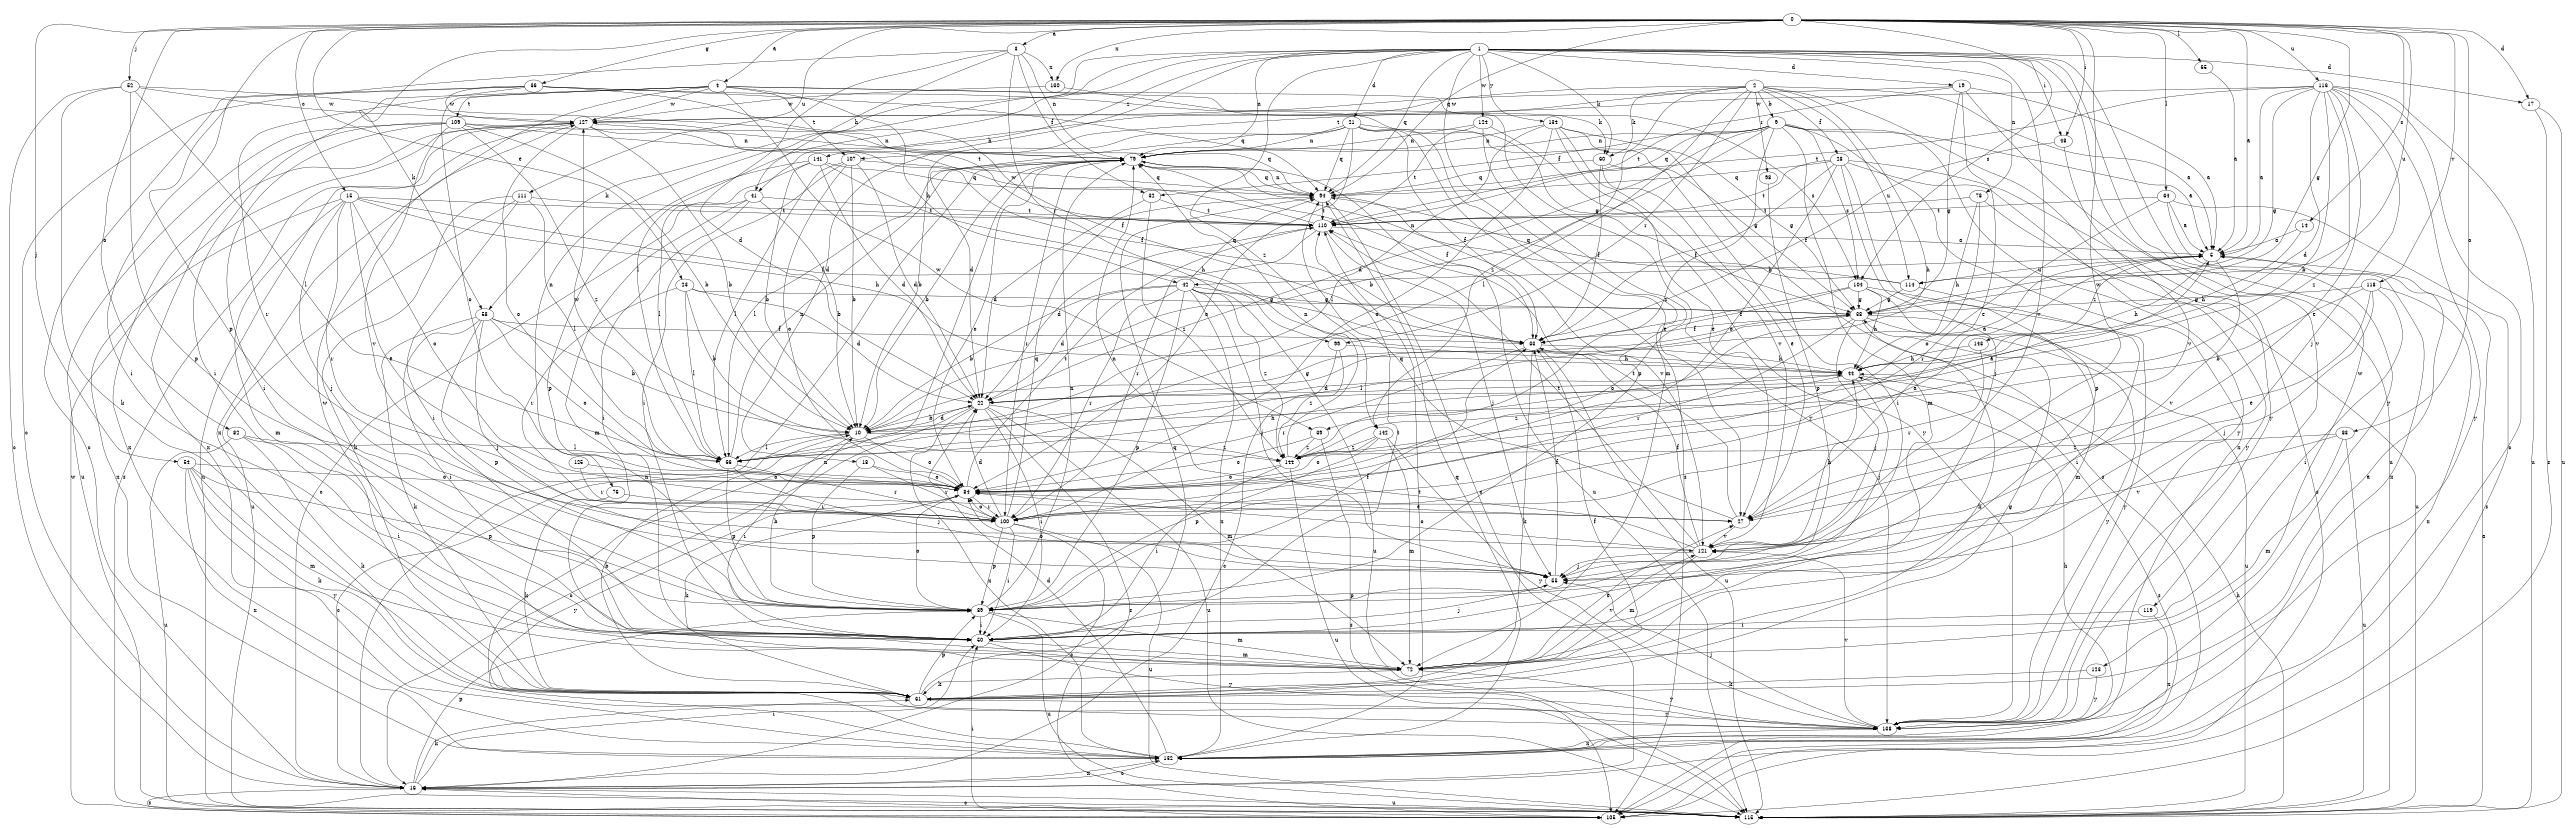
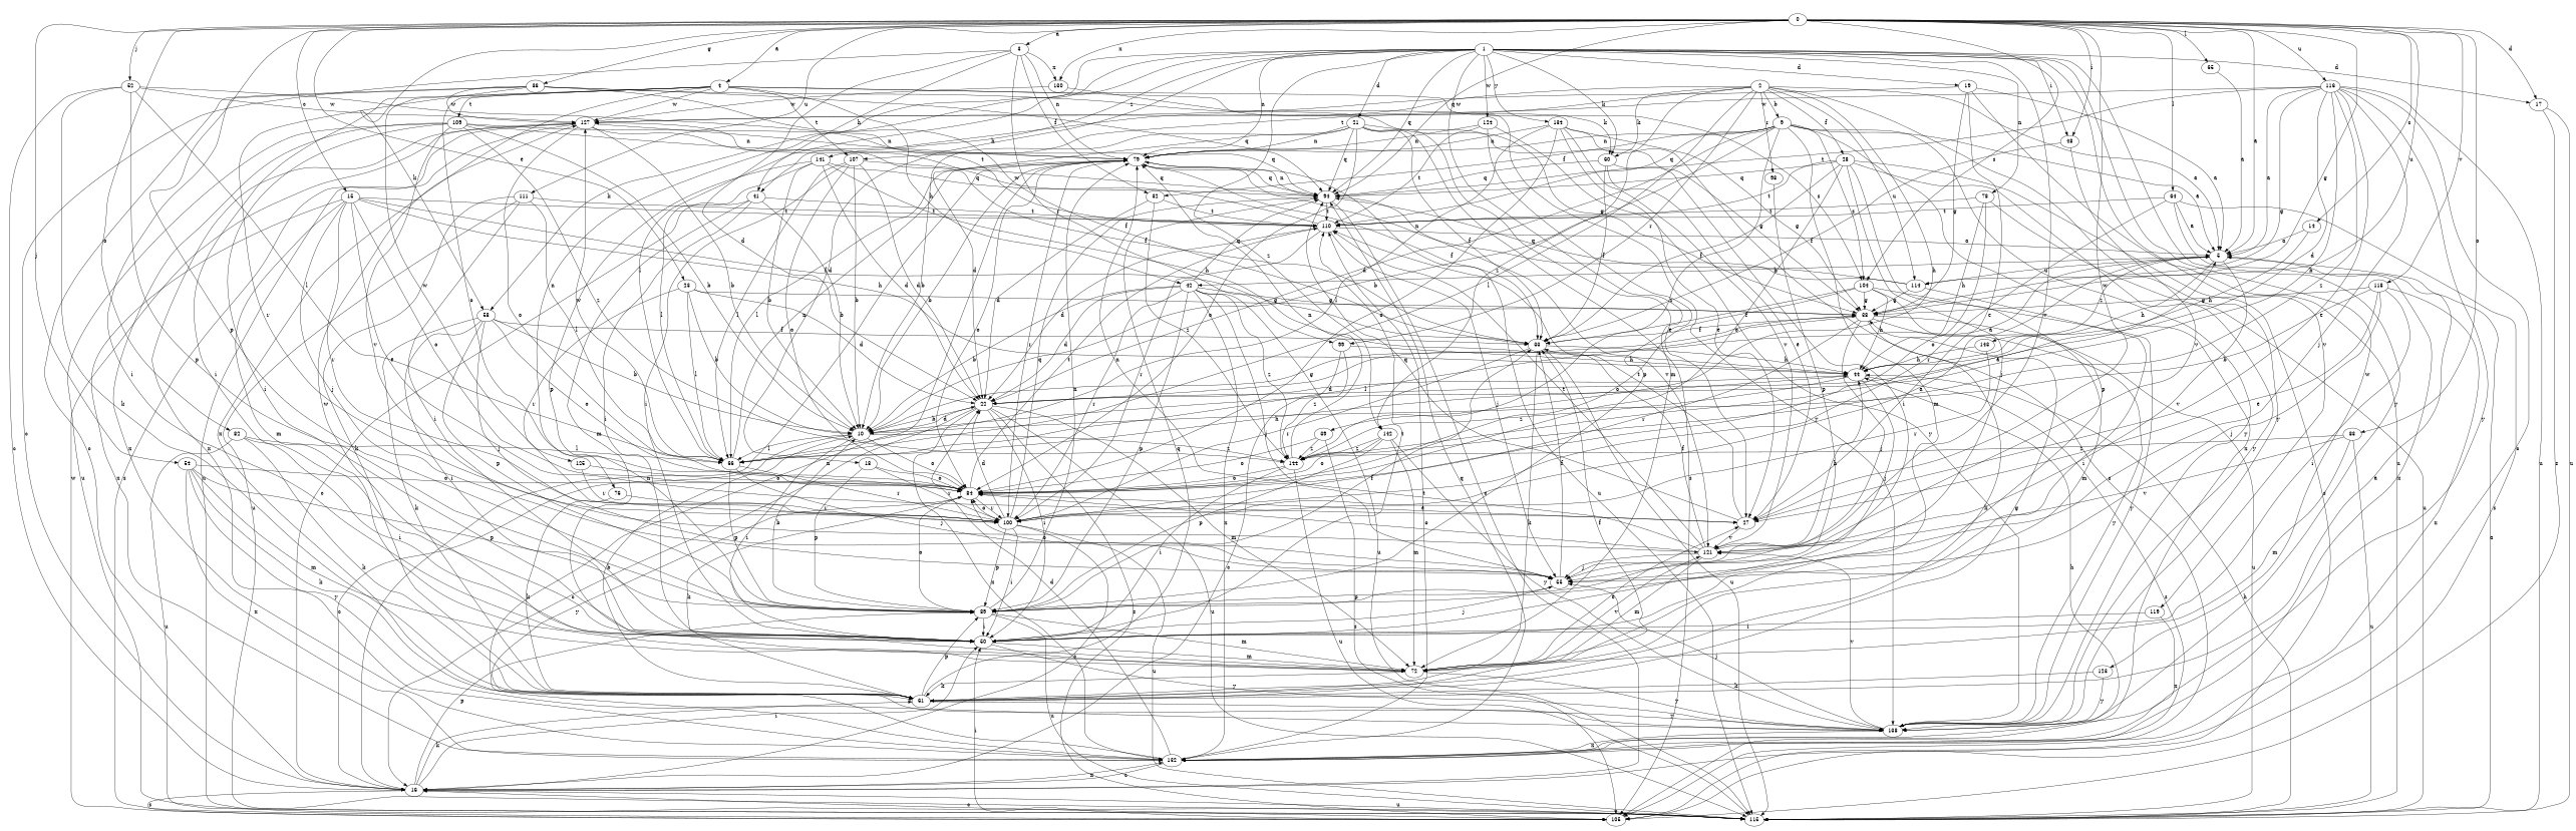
  strict digraph {
    0
    3
    4
    5
    14
    15
    17
    23
    27
    36
    38
    48
    52
    54
    58
    64
    65
    82
    83
    89
    94
    104
    111
    114
    116
    118
    130
    79
    41
    99
    16
    22
    32
    60
    107
    42
    50
    84
    109
    125
    127
    132
    121
    44
    143
    72
    33
    55
    100
    110
    105
    115
    66
    10
    138
    61
    144
    1
    18
    19
    21
    76
    78
    119
    123
    124
    134
    141
    142
    2
    9
    28
    39
    98
    0 -> 3 [label=a]
    0 -> 4 [label=a]
    0 -> 5 [label=a]
    0 -> 14 [label=c]
    0 -> 15 [label=c]
    0 -> 17 [label=d]
    0 -> 23 [label=e]
    0 -> 27 [label=w]
    0 -> 36 [label=g]
    0 -> 38 [label=g]
    0 -> 48 [label=i]
    0 -> 52 [label=j]
    0 -> 54 [label=j]
    0 -> 58 [label=k]
    0 -> 64 [label=l]
    0 -> 65 [label=l]
    0 -> 82 [label=o]
    0 -> 83 [label=o]
    0 -> 89 [label=p]
    0 -> 94 [label=q]
    0 -> 104 [label=s]
    0 -> 111 [label=u]
    0 -> 114 [label=u]
    0 -> 116 [label=u]
    0 -> 118 [label=v]
    0 -> 130 [label=x]
    3 -> 130 [label=x]
    3 -> 79 [label=n]
    3 -> 41 [label=h]
    3 -> 99 [label=r]
    3 -> 16 [label=c]
    3 -> 22 [label=d]
    3 -> 32 [label=f]
    4 -> 104 [label=s]
    4 -> 60 [label=k]
    4 -> 107 [label=t]
    4 -> 42 [label=h]
    4 -> 50 [label=i]
    4 -> 84 [label=o]
    4 -> 109 [label=t]
-   4 -> 39 [label=w]
+   4 -> 125 [label=w]
    4 -> 127 [label=w]
    4 -> 132 [label=x]
    5 -> 114 [label=u]
    5 -> 42 [label=h]
    5 -> 121 [label=v]
    5 -> 44 [label=h]
    5 -> 143 [label=z]
    14 -> 5 [label=a]
    14 -> 44 [label=h]
    15 -> 27 [label=e]
    15 -> 84 [label=o]
    15 -> 132 [label=x]
    15 -> 44 [label=h]
    15 -> 72 [label=m]
    15 -> 33 [label=f]
    15 -> 55 [label=j]
    15 -> 100 [label=r]
    15 -> 110 [label=t]
    17 -> 105 [label=s]
    17 -> 115 [label=u]
    23 -> 38 [label=g]
    23 -> 22 [label=d]
    23 -> 100 [label=r]
    23 -> 66 [label=l]
    23 -> 10 [label=b]
    27 -> 94 [label=q]
    27 -> 121 [label=v]
    27 -> 110 [label=t]
    36 -> 38 [label=g]
    36 -> 94 [label=q]
    36 -> 16 [label=c]
    36 -> 50 [label=i]
    36 -> 127 [label=w]
    36 -> 33 [label=f]
    36 -> 100 [label=r]
    38 -> 33 [label=f]
    38 -> 55 [label=j]
    38 -> 100 [label=r]
    38 -> 115 [label=u]
    38 -> 66 [label=l]
    38 -> 138 [label=y]
    38 -> 61 [label=k]
    48 -> 121 [label=v]
    48 -> 33 [label=f]
    52 -> 89 [label=p]
    52 -> 16 [label=c]
    52 -> 127 [label=w]
    52 -> 110 [label=t]
    52 -> 66 [label=l]
    52 -> 61 [label=k]
    54 -> 89 [label=p]
    54 -> 84 [label=o]
    54 -> 132 [label=x]
    54 -> 72 [label=m]
    54 -> 138 [label=y]
    54 -> 61 [label=k]
    58 -> 89 [label=p]
    58 -> 50 [label=i]
    58 -> 84 [label=o]
    58 -> 33 [label=f]
    58 -> 55 [label=j]
    58 -> 10 [label=b]
    58 -> 61 [label=k]
    64 -> 5 [label=a]
    64 -> 132 [label=x]
    64 -> 100 [label=r]
    64 -> 110 [label=t]
    64 -> 105 [label=s]
    65 -> 5 [label=a]
    82 -> 50 [label=i]
    82 -> 115 [label=u]
    82 -> 66 [label=l]
    82 -> 61 [label=k]
    83 -> 121 [label=v]
    83 -> 72 [label=m]
    83 -> 115 [label=u]
    83 -> 144 [label=z]
    89 -> 79 [label=n]
    89 -> 50 [label=i]
    89 -> 84 [label=o]
    89 -> 72 [label=m]
    89 -> 33 [label=f]
    89 -> 115 [label=u]
    89 -> 10 [label=b]
    94 -> 79 [label=n]
    94 -> 16 [label=c]
    94 -> 121 [label=v]
    94 -> 110 [label=t]
    104 -> 38 [label=g]
    104 -> 84 [label=o]
    104 -> 44 [label=h]
    104 -> 72 [label=m]
    104 -> 33 [label=f]
    104 -> 138 [label=y]
    111 -> 50 [label=i]
    111 -> 110 [label=t]
    111 -> 115 [label=u]
    111 -> 66 [label=l]
    111 -> 61 [label=k]
    114 -> 38 [label=g]
    114 -> 94 [label=q]
    114 -> 79 [label=n]
    114 -> 50 [label=i]
    116 -> 5 [label=a]
    116 -> 27 [label=e]
    116 -> 38 [label=g]
    116 -> 16 [label=c]
    116 -> 22 [label=d]
    116 -> 127 [label=w]
    116 -> 55 [label=j]
    116 -> 110 [label=t]
    116 -> 115 [label=u]
    116 -> 10 [label=b]
    116 -> 138 [label=y]
    116 -> 144 [label=z]
    118 -> 27 [label=e]
    118 -> 38 [label=g]
    118 -> 50 [label=i]
    118 -> 132 [label=x]
    118 -> 55 [label=j]
    118 -> 10 [label=b]
    130 -> 127 [label=w]
    130 -> 138 [label=y]
    79 -> 94 [label=q]
    79 -> 84 [label=o]
    79 -> 33 [label=f]
    79 -> 100 [label=r]
    79 -> 115 [label=u]
    79 -> 66 [label=l]
    79 -> 10 [label=b]
    41 -> 16 [label=c]
    41 -> 50 [label=i]
    41 -> 72 [label=m]
    41 -> 110 [label=t]
    41 -> 10 [label=b]
    99 -> 16 [label=c]
    99 -> 44 [label=h]
    99 -> 144 [label=z]
    16 -> 89 [label=p]
    16 -> 79 [label=n]
    16 -> 50 [label=i]
    16 -> 132 [label=x]
    16 -> 105 [label=s]
    16 -> 115 [label=u]
    16 -> 61 [label=k]
    22 -> 5 [label=a]
    22 -> 16 [label=c]
    22 -> 50 [label=i]
    22 -> 132 [label=x]
    22 -> 72 [label=m]
    22 -> 105 [label=s]
    22 -> 115 [label=u]
    22 -> 10 [label=b]
    32 -> 22 [label=d]
    32 -> 110 [label=t]
    32 -> 144 [label=z]
    60 -> 27 [label=e]
    60 -> 94 [label=q]
    60 -> 50 [label=i]
    60 -> 33 [label=f]
    107 -> 94 [label=q]
    107 -> 22 [label=d]
    107 -> 50 [label=i]
    107 -> 84 [label=o]
    107 -> 66 [label=l]
    107 -> 10 [label=b]
    42 -> 38 [label=g]
    42 -> 89 [label=p]
    42 -> 94 [label=q]
    42 -> 22 [label=d]
    42 -> 132 [label=x]
    42 -> 55 [label=j]
    42 -> 100 [label=r]
    42 -> 115 [label=u]
    42 -> 10 [label=b]
    42 -> 144 [label=z]
    50 -> 72 [label=m]
    50 -> 55 [label=j]
    50 -> 110 [label=t]
    50 -> 138 [label=y]
    84 -> 27 [label=e]
    84 -> 100 [label=r]
    84 -> 110 [label=t]
    84 -> 138 [label=y]
    84 -> 61 [label=k]
    109 -> 94 [label=q]
    109 -> 79 [label=n]
    109 -> 50 [label=i]
    109 -> 132 [label=x]
    109 -> 121 [label=v]
    109 -> 115 [label=u]
    109 -> 10 [label=b]
    109 -> 144 [label=z]
    125 -> 84 [label=o]
    125 -> 100 [label=r]
    127 -> 79 [label=n]
    127 -> 84 [label=o]
    127 -> 132 [label=x]
    127 -> 33 [label=f]
    127 -> 105 [label=s]
    127 -> 115 [label=u]
    127 -> 10 [label=b]
    132 -> 94 [label=q]
    132 -> 79 [label=n]
    132 -> 16 [label=c]
    132 -> 22 [label=d]
    132 -> 44 [label=h]
    132 -> 110 [label=t]
    121 -> 79 [label=n]
    121 -> 84 [label=o]
    121 -> 44 [label=h]
    121 -> 72 [label=m]
    121 -> 33 [label=f]
    121 -> 55 [label=j]
    121 -> 110 [label=t]
    44 -> 22 [label=d]
    44 -> 55 [label=j]
    44 -> 105 [label=s]
    44 -> 144 [label=z]
    143 -> 44 [label=h]
    143 -> 100 [label=r]
    72 -> 27 [label=e]
    72 -> 127 [label=w]
    72 -> 121 [label=v]
    72 -> 138 [label=y]
    72 -> 61 [label=k]
    33 -> 44 [label=h]
    33 -> 100 [label=r]
    33 -> 115 [label=u]
    33 -> 61 [label=k]
    55 -> 89 [label=p]
    55 -> 84 [label=o]
    55 -> 33 [label=f]
    100 -> 5 [label=a]
    100 -> 89 [label=p]
    100 -> 94 [label=q]
    100 -> 16 [label=c]
    100 -> 22 [label=d]
    100 -> 50 [label=i]
    100 -> 84 [label=o]
    100 -> 115 [label=u]
    110 -> 5 [label=a]
    110 -> 22 [label=d]
    110 -> 127 [label=w]
    110 -> 55 [label=j]
    110 -> 100 [label=r]
    105 -> 16 [label=c]
    105 -> 50 [label=i]
    105 -> 127 [label=w]
    115 -> 5 [label=a]
    115 -> 44 [label=h]
    66 -> 89 [label=p]
    66 -> 79 [label=n]
    66 -> 127 [label=w]
    66 -> 44 [label=h]
    66 -> 55 [label=j]
    66 -> 100 [label=r]
    10 -> 38 [label=g]
    10 -> 16 [label=c]
    10 -> 22 [label=d]
    10 -> 50 [label=i]
    10 -> 84 [label=o]
    10 -> 66 [label=l]
    10 -> 144 [label=z]
    138 -> 132 [label=x]
    138 -> 121 [label=v]
    138 -> 55 [label=j]
    61 -> 5 [label=a]
    61 -> 38 [label=g]
    61 -> 89 [label=p]
    61 -> 94 [label=q]
    61 -> 33 [label=f]
    61 -> 10 [label=b]
    61 -> 138 [label=y]
    144 -> 5 [label=a]
    144 -> 79 [label=n]
    144 -> 50 [label=i]
    144 -> 84 [label=o]
    144 -> 115 [label=u]
    1 -> 17 [label=d]
    1 -> 48 [label=i]
    1 -> 58 [label=k]
    1 -> 94 [label=q]
    1 -> 79 [label=n]
    1 -> 60 [label=k]
    1 -> 121 [label=v]
    1 -> 72 [label=m]
    1 -> 66 [label=l]
    1 -> 138 [label=y]
    1 -> 18 [label=d]
    1 -> 19 [label=d]
    1 -> 21 [label=d]
    1 -> 76 [label=n]
    1 -> 78 [label=n]
    1 -> 119 [label=v]
    1 -> 123 [label=w]
    1 -> 124 [label=w]
    1 -> 134 [label=y]
    1 -> 141 [label=z]
    1 -> 142 [label=z]
    18 -> 89 [label=p]
    18 -> 84 [label=o]
    18 -> 100 [label=r]
    19 -> 5 [label=a]
    19 -> 27 [label=e]
    19 -> 38 [label=g]
    19 -> 127 [label=w]
-   19 -> 110 [label=t]
    19 -> 115 [label=u]
    21 -> 27 [label=e]
    21 -> 38 [label=g]
    21 -> 94 [label=q]
    21 -> 79 [label=n]
    21 -> 22 [label=d]
    21 -> 84 [label=o]
    21 -> 33 [label=f]
    21 -> 105 [label=s]
    21 -> 10 [label=b]
    76 -> 100 [label=r]
    76 -> 61 [label=k]
    78 -> 84 [label=o]
    78 -> 44 [label=h]
    78 -> 110 [label=t]
    78 -> 115 [label=u]
    119 -> 50 [label=i]
    119 -> 132 [label=x]
    123 -> 138 [label=y]
    123 -> 61 [label=k]
    124 -> 89 [label=p]
    124 -> 79 [label=n]
    124 -> 110 [label=t]
    124 -> 138 [label=y]
    134 -> 27 [label=e]
    134 -> 38 [label=g]
    134 -> 79 [label=n]
    134 -> 84 [label=o]
    134 -> 121 [label=v]
    134 -> 105 [label=s]
    134 -> 66 [label=l]
    141 -> 89 [label=p]
    141 -> 94 [label=q]
    141 -> 22 [label=d]
    141 -> 44 [label=h]
    141 -> 66 [label=l]
    141 -> 10 [label=b]
    142 -> 89 [label=p]
    142 -> 84 [label=o]
    142 -> 72 [label=m]
    142 -> 138 [label=y]
    142 -> 144 [label=z]
    2 -> 5 [label=a]
    2 -> 114 [label=u]
    2 -> 41 [label=h]
    2 -> 99 [label=r]
    2 -> 60 [label=k]
    2 -> 107 [label=t]
    2 -> 66 [label=l]
    2 -> 138 [label=y]
    2 -> 142 [label=z]
    2 -> 9 [label=b]
    2 -> 28 [label=f]
    2 -> 39 [label=h]
    2 -> 98 [label=r]
    9 -> 5 [label=a]
    9 -> 94 [label=q]
    9 -> 104 [label=s]
    9 -> 79 [label=n]
    9 -> 22 [label=d]
    9 -> 32 [label=f]
    9 -> 132 [label=x]
    9 -> 72 [label=m]
    9 -> 10 [label=b]
    9 -> 138 [label=y]
    9 -> 144 [label=z]
    28 -> 89 [label=p]
    28 -> 94 [label=q]
    28 -> 84 [label=o]
    28 -> 33 [label=f]
    28 -> 55 [label=j]
    28 -> 110 [label=t]
    28 -> 105 [label=s]
    28 -> 138 [label=y]
    39 -> 84 [label=o]
    39 -> 105 [label=s]
    39 -> 144 [label=z]
    98 -> 89 [label=p]
  }
